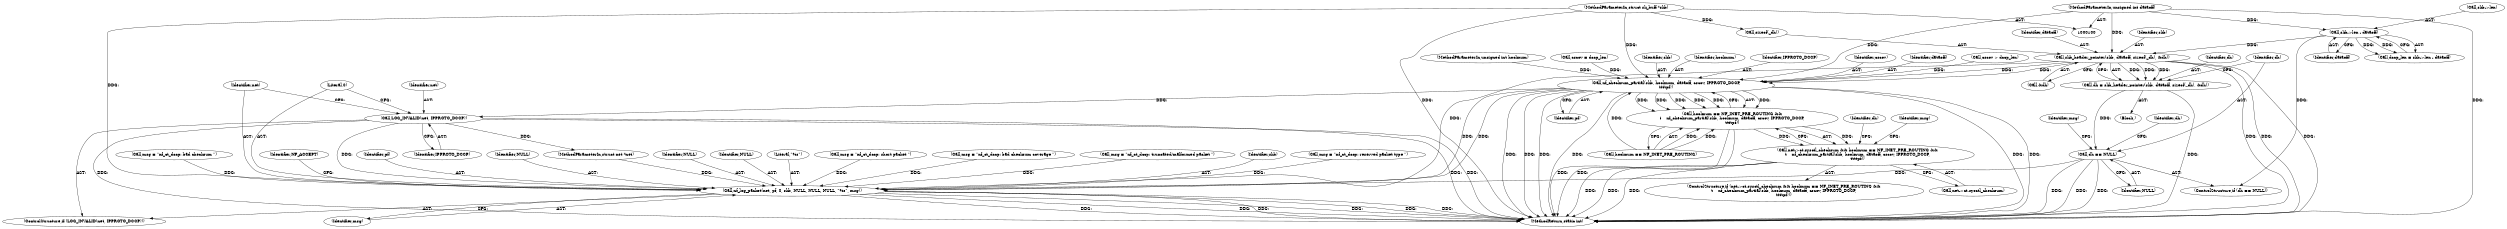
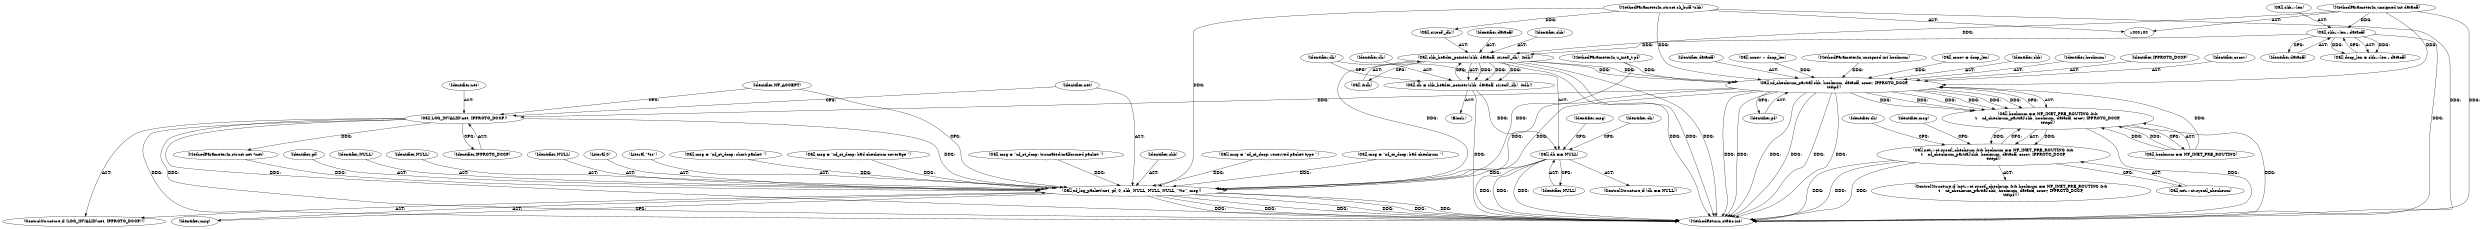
  digraph {
    n1 [label="(Call,skb_header_pointer(skb, dataoff, sizeof(_dh), &dh))"]
    n2 [label="(Call,dh = skb_header_pointer(skb, dataoff, sizeof(_dh), &dh))"]
    n3 [label="(Call,nf_log_packet(net, pf, 0, skb, NULL, NULL, NULL, \"%s\", msg))"]
    n4 [label="(Call,nf_checksum_partial(skb, hooknum, dataoff, cscov, IPPROTO_DCCP,\n\t\t\t\tpf))"]
    n5 [label="(MethodReturn,static int)"]
    n6 [label="(Call,&dh)"]
    n7 [label="(Call,dh == NULL)"]
    n8 [label="(Block,)"]
    n9 [label="(ControlStructure,if (LOG_INVALID(net, IPPROTO_DCCP)))"]
    n10 [label="(Identifier,msg)"]
    n11 [label="(Call,hooknum == NF_INET_PRE_ROUTING &&\n\t    nf_checksum_partial(skb, hooknum, dataoff, cscov, IPPROTO_DCCP,\n\t\t\t\tpf))"]
    n12 [label="(Call,LOG_INVALID(net, IPPROTO_DCCP))"]
    n13 [label="(Identifier,pf)"]
    n14 [label="(MethodParameterIn,struct sk_buff *skb)"]
    1000100
    n16 [label="(Call,sizeof(_dh))"]
    n17 [label="(Call,skb->len - dataoff)"]
    n18 [label="(Call,dccp_len = skb->len - dataoff)"]
    n19 [label="(Identifier,dataoff)"]
    n20 [label="(MethodParameterIn,unsigned int dataoff)"]
    n21 [label="(Identifier,NULL)"]
    n22 [label="(ControlStructure,if (dh == NULL))"]
    n23 [label="(Call,net->ct.sysctl_checksum && hooknum == NF_INET_PRE_ROUTING &&\n\t    nf_checksum_partial(skb, hooknum, dataoff, cscov, IPPROTO_DCCP,\n\t\t\t\tpf))"]
    n24 [label="(Call,hooknum == NF_INET_PRE_ROUTING)"]
    n25 [label="(Identifier,IPPROTO_DCCP)"]
    n26 [label="(MethodParameterIn,struct net *net)"]
    n27 [label="(Call,net->ct.sysctl_checksum)"]
    n28 [label="(ControlStructure,if (net->ct.sysctl_checksum && hooknum == NF_INET_PRE_ROUTING &&\n\t    nf_checksum_partial(skb, hooknum, dataoff, cscov, IPPROTO_DCCP,\n\t\t\t\tpf)))"]
    n29 [label="(Call,msg = \"nf_ct_dccp: truncated/malformed packet \")"]
    n30 [label="(Identifier,skb)"]
    n31 [label="(Identifier,dataoff)"]
    n32 [label="(Identifier,msg)"]
    n33 [label="(Call,cscov > dccp_len)"]
    n34 [label="(Call,msg = \"nf_ct_dccp: reserved packet type \")"]
    n35 [label="(Identifier,dh)"]
    n36 [label="(Identifier,net)"]
    n37 [label="(Identifier,dataoff)"]
    n38 [label="(MethodParameterIn,unsigned int hooknum)"]
    n39 [label="(Call,msg = \"nf_ct_dccp: bad checksum \")"]
    n40 [label="(Identifier,net)"]
    n41 [label="(Identifier,NF_ACCEPT)"]
    n42 [label="(Identifier,pf)"]
    n43 [label="(Call,cscov = dccp_len)"]
    n44 [label="(Identifier,dh)"]
    n45 [label="(Identifier,skb)"]
    n46 [label="(Identifier,NULL)"]
    n47 [label="(Identifier,dh)"]
    n48 [label="(Call,skb->len)"]
    n49 [label="(Identifier,NULL)"]
    n50 [label="(Identifier,NULL)"]
    n51 [label="(Identifier,skb)"]
    n52 [label="(Identifier,hooknum)"]
    n53 [label="(Literal,0)"]
    n54 [label="(Identifier,msg)"]
    n55 [label="(Identifier,IPPROTO_DCCP)"]
    n56 [label="(Literal,\"%s\")"]
    n57 [label="(Call,msg = \"nf_ct_dccp: short packet \")"]
    n58 [label="(Identifier,cscov)"]
    n59 [label="(Call,msg = \"nf_ct_dccp: bad checksum coverage \")"]
    n60 [label="(Identifier,dh)"]
+   n61 [label="(MethodParameterIn,u_int8_t pf)"]
    n1 -> n2 [label="AST: "]
    n1 -> n2 [label="DDG: "]
    n1 -> n2 [label="DDG: "]
    n1 -> n2 [label="DDG: "]
    n1 -> n3 [label="DDG: "]
    n1 -> n4 [label="DDG: "]
    n1 -> n4 [label="DDG: "]
    n1 -> n5 [label="DDG: "]
    n1 -> n5 [label="DDG: "]
    n1 -> n5 [label="DDG: "]
    n1 -> n6 [label="CFG: "]
    n2 -> n1 [label="CFG: "]
    n2 -> n5 [label="DDG: "]
    n2 -> n7 [label="DDG: "]
    n2 -> n8 [label="AST: "]
    n3 -> n5 [label="DDG: "]
    n3 -> n5 [label="DDG: "]
    n3 -> n5 [label="DDG: "]
    n3 -> n5 [label="DDG: "]
    n3 -> n5 [label="DDG: "]
    n3 -> n5 [label="DDG: "]
    n3 -> n9 [label="AST: "]
    n3 -> n10 [label="CFG: "]
    n4 -> n3 [label="DDG: "]
    n4 -> n3 [label="DDG: "]
    n4 -> n5 [label="DDG: "]
    n4 -> n5 [label="DDG: "]
    n4 -> n5 [label="DDG: "]
    n4 -> n5 [label="DDG: "]
    n4 -> n5 [label="DDG: "]
    n4 -> n5 [label="DDG: "]
    n4 -> n11 [label="AST: "]
    n4 -> n11 [label="DDG: "]
    n4 -> n11 [label="DDG: "]
    n4 -> n11 [label="DDG: "]
    n4 -> n11 [label="DDG: "]
    n4 -> n11 [label="DDG: "]
    n4 -> n11 [label="DDG: "]
    n4 -> n12 [label="DDG: "]
    n4 -> n13 [label="CFG: "]
    n6 -> n1 [label="AST: "]
    n7 -> n3 [label="DDG: "]
    n7 -> n5 [label="DDG: "]
    n7 -> n5 [label="DDG: "]
    n7 -> n5 [label="DDG: "]
    n7 -> n21 [label="CFG: "]
    n7 -> n22 [label="AST: "]
    n10 -> n3 [label="AST: "]
    n11 -> n4 [label="CFG: "]
    n11 -> n5 [label="DDG: "]
    n11 -> n5 [label="DDG: "]
    n11 -> n23 [label="AST: "]
    n11 -> n23 [label="DDG: "]
    n11 -> n23 [label="DDG: "]
    n11 -> n24 [label="CFG: "]
    n12 -> n3 [label="DDG: "]
    n12 -> n5 [label="DDG: "]
    n12 -> n5 [label="DDG: "]
    n12 -> n5 [label="DDG: "]
    n12 -> n9 [label="AST: "]
    n12 -> n25 [label="CFG: "]
    n12 -> n26 [label="DDG: "]
    n13 -> n4 [label="AST: "]
    n14 -> n3 [label="DDG: "]
    n14 -> n4 [label="DDG: "]
    n14 -> n5 [label="DDG: "]
    n14 -> 1000100 [label="AST: "]
    n14 -> n16 [label="DDG: "]
    n16 -> n1 [label="AST: "]
    n17 -> n1 [label="DDG: "]
-   n17 -> n22 [label="DDG: "]
+   n17 -> n5 [label="DDG: "]
    n17 -> n18 [label="AST: "]
    n17 -> n18 [label="DDG: "]
    n17 -> n18 [label="DDG: "]
    n17 -> n19 [label="CFG: "]
    n18 -> n17 [label="CFG: "]
    n19 -> n17 [label="AST: "]
    n20 -> n1 [label="DDG: "]
    n20 -> n4 [label="DDG: "]
    n20 -> n5 [label="DDG: "]
    n20 -> 1000100 [label="AST: "]
    n20 -> n17 [label="DDG: "]
    n21 -> n7 [label="AST: "]
    n23 -> n5 [label="DDG: "]
    n23 -> n5 [label="DDG: "]
    n23 -> n5 [label="DDG: "]
    n23 -> n11 [label="CFG: "]
    n23 -> n27 [label="CFG: "]
    n23 -> n28 [label="AST: "]
    n24 -> n4 [label="DDG: "]
    n24 -> n11 [label="AST: "]
    n24 -> n11 [label="DDG: "]
    n24 -> n11 [label="DDG: "]
    n25 -> n12 [label="AST: "]
    n26 -> n3 [label="DDG: "]
    n27 -> n23 [label="AST: "]
    n29 -> n3 [label="DDG: "]
    n30 -> n3 [label="AST: "]
    n31 -> n4 [label="AST: "]
    n32 -> n7 [label="CFG: "]
    n33 -> n4 [label="DDG: "]
    n34 -> n3 [label="DDG: "]
    n35 -> n23 [label="CFG: "]
    n36 -> n12 [label="AST: "]
    n37 -> n1 [label="AST: "]
    n38 -> n4 [label="DDG: "]
    n39 -> n3 [label="DDG: "]
    n40 -> n3 [label="AST: "]
    n40 -> n12 [label="CFG: "]
    n41 -> n3 [label="CFG: "]
-   n53 -> n12 [label="CFG: "]
+   n41 -> n12 [label="CFG: "]
    n42 -> n3 [label="AST: "]
    n43 -> n4 [label="DDG: "]
    n44 -> n2 [label="CFG: "]
    n44 -> n7 [label="AST: "]
    n45 -> n4 [label="AST: "]
    n46 -> n3 [label="AST: "]
    n47 -> n7 [label="CFG: "]
    n48 -> n17 [label="AST: "]
    n49 -> n3 [label="AST: "]
    n50 -> n3 [label="AST: "]
    n51 -> n1 [label="AST: "]
    n52 -> n4 [label="AST: "]
    n53 -> n3 [label="AST: "]
    n54 -> n23 [label="CFG: "]
    n55 -> n4 [label="AST: "]
    n56 -> n3 [label="AST: "]
    n57 -> n3 [label="DDG: "]
    n58 -> n4 [label="AST: "]
    n59 -> n3 [label="DDG: "]
    n60 -> n2 [label="AST: "]
+   n61 -> n3 [label="DDG: "]
+   n61 -> n4 [label="DDG: "]
  }
